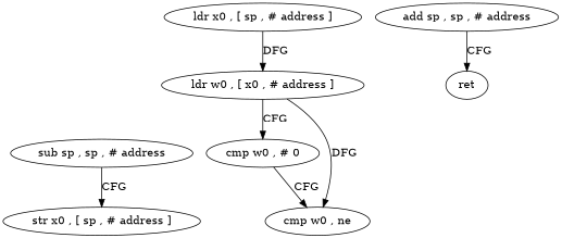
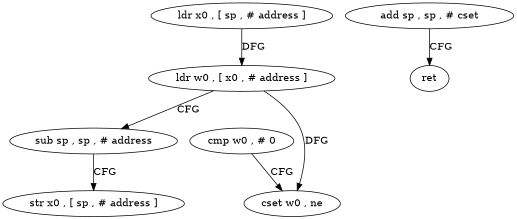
  digraph {
    n1 [label="sub sp , sp , # address"]
    n2 [label="str x0 , [ sp , # address ]"]
    n3 [label="ldr x0 , [ sp , # address ]"]
    n4 [label="ldr w0 , [ x0 , # address ]"]
    n5 [label="cmp w0 , # 0"]
-   n6 [label="cmp w0 , ne"]
+   n6 [label="cset w0 , ne"]
    n7 [label=ret]
-   n8 [label="add sp , sp , # address"]
+   n8 [label="add sp , sp , # cset"]
    n1 -> n2 [label=CFG]
    n3 -> n4 [label=DFG]
-   n4 -> n5 [label=CFG]
+   n4 -> n1 [label=CFG]
    n4 -> n6 [label=DFG]
    n5 -> n6 [label=CFG]
    n8 -> n7 [label=CFG]
  }
